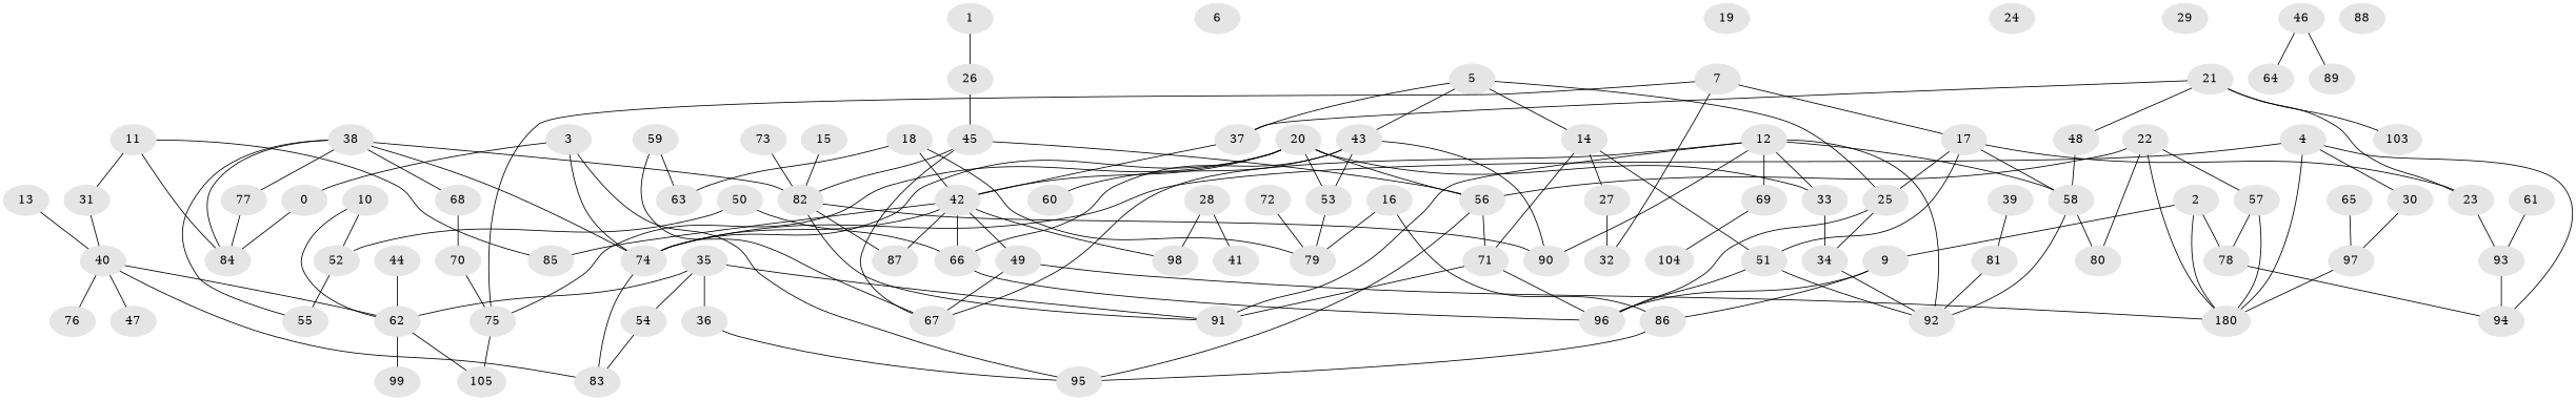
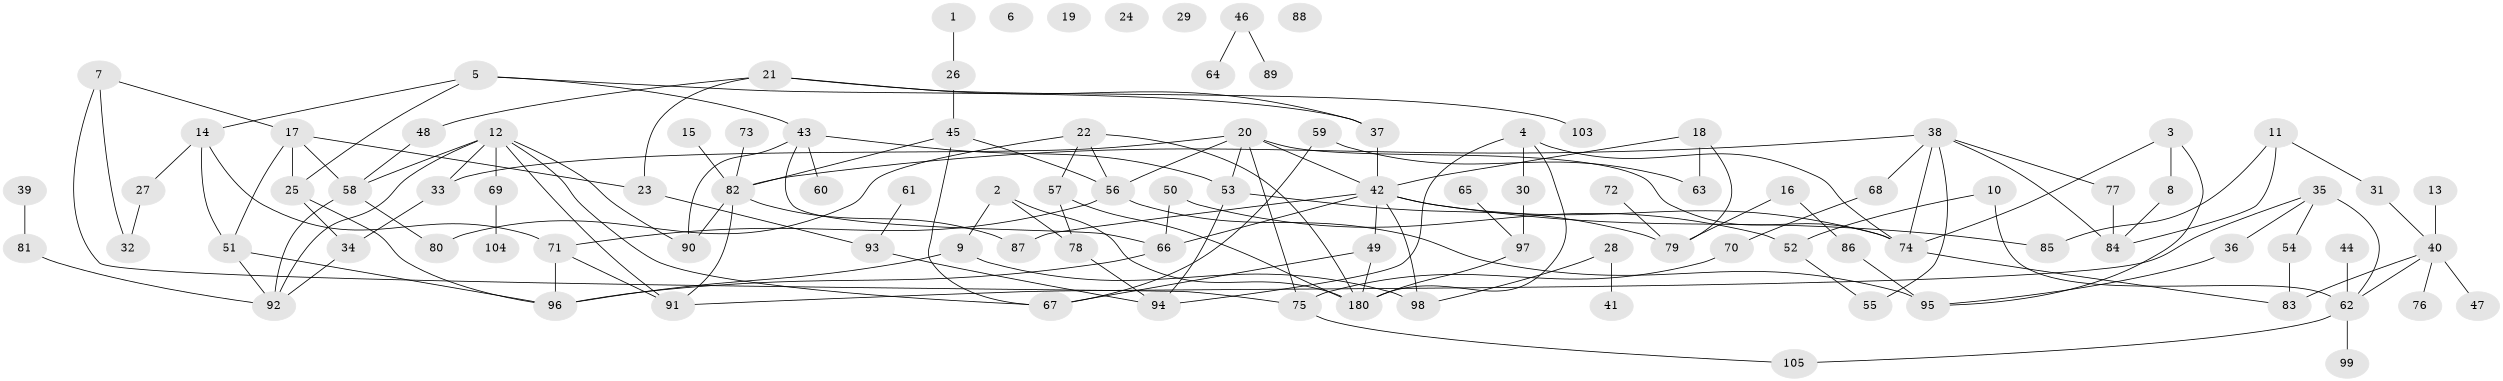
  graph {
    node [color=gray90 style=filled]
    1
    26
    45
    2
    9
    78
    n7 [label=180]
    86
    96
    94
    3
-   8 [label=0]
+   8
    74
    95
    84
    83
    4
    30
    97
    61
    93
    5
    14
    25
    37
    43
    27
    51
    71
    34
    42
    90
    53
    66
    60
    6
    7
    17
    32
    75
    58
    23
    n43 [label=105]
    10
    52
    62
    55
    99
    11
    31
    85
    40
    12
    91
    33
    67
    69
    92
    80
    104
    13
    47
    76
    15
    82
    87
    16
    79
    18
    63
    98
    49
    19
    20
    56
    21
    48
    103
    22
    57
    24
    28
    41
    29
    35
    36
    54
    38
    68
    77
    70
    39
    81
    44
    46
    64
    89
    50
    59
    65
    72
    73
    88
    1 -- 26
    26 -- 45
    45 -- 67
    45 -- 82
    45 -- 56
    2 -- 9
    2 -- 78
    2 -- n7
-   9 -- 86
+   9 -- 98
    9 -- 96
    78 -- 94
    86 -- 95
    3 -- 8
    3 -- 74
    3 -- 95
    8 -- 84
    74 -- 83
    4 -- n7
    4 -- 94
    4 -- 74
    4 -- 30
    30 -- 97
    97 -- n7
    61 -- 93
    93 -- 94
    5 -- 14
    5 -- 25
    5 -- 37
    5 -- 43
    14 -- 27
    14 -- 51
    14 -- 71
    25 -- 96
    25 -- 34
    37 -- 42
    43 -- 90
    43 -- 53
    43 -- 66
    43 -- 60
    27 -- 32
    51 -- 96
    51 -- 92
    71 -- 96
    71 -- 91
    34 -- 92
    42 -- 74
    42 -- 66
    42 -- 85
    42 -- 87
    42 -- 98
    42 -- 49
+   53 -- 94
    53 -- 79
    66 -- 96
    7 -- 17
    7 -- 32
    7 -- 75
    17 -- 25
    17 -- 51
    17 -- 58
    17 -- 23
    75 -- n43
    58 -- 92
    58 -- 80
    23 -- 93
    10 -- 52
    10 -- 62
    52 -- 55
    62 -- n43
    62 -- 99
    11 -- 84
    11 -- 31
    11 -- 85
    31 -- 40
    40 -- 83
    40 -- 62
    40 -- 47
    40 -- 76
    12 -- 90
    12 -- 58
    12 -- 91
    12 -- 33
    12 -- 67
    12 -- 69
    12 -- 92
    33 -- 34
    69 -- 104
    13 -- 40
    15 -- 82
    82 -- 90
    82 -- 91
    82 -- 87
    16 -- 86
    16 -- 79
    18 -- 42
    18 -- 79
    18 -- 63
    49 -- n7
    49 -- 67
    20 -- 74
    20 -- 42
    20 -- 53
    20 -- 75
    20 -- 33
    20 -- 56
    56 -- 95
    56 -- 71
    21 -- 37
    21 -- 23
    21 -- 48
    21 -- 103
    48 -- 58
    22 -- n7
    22 -- 80
    22 -- 56
    22 -- 57
    57 -- 78
    57 -- n7
    28 -- 98
    28 -- 41
    35 -- 62
    35 -- 91
    35 -- 36
    35 -- 54
    36 -- 95
    54 -- 83
    38 -- 74
    38 -- 84
    38 -- 55
    38 -- 82
    38 -- 68
    38 -- 77
    68 -- 70
    77 -- 84
    70 -- 75
    39 -- 81
    81 -- 92
    44 -- 62
    46 -- 64
    46 -- 89
    50 -- 66
    50 -- 52
    59 -- 67
    59 -- 63
    65 -- 97
    72 -- 79
    73 -- 82
  }
